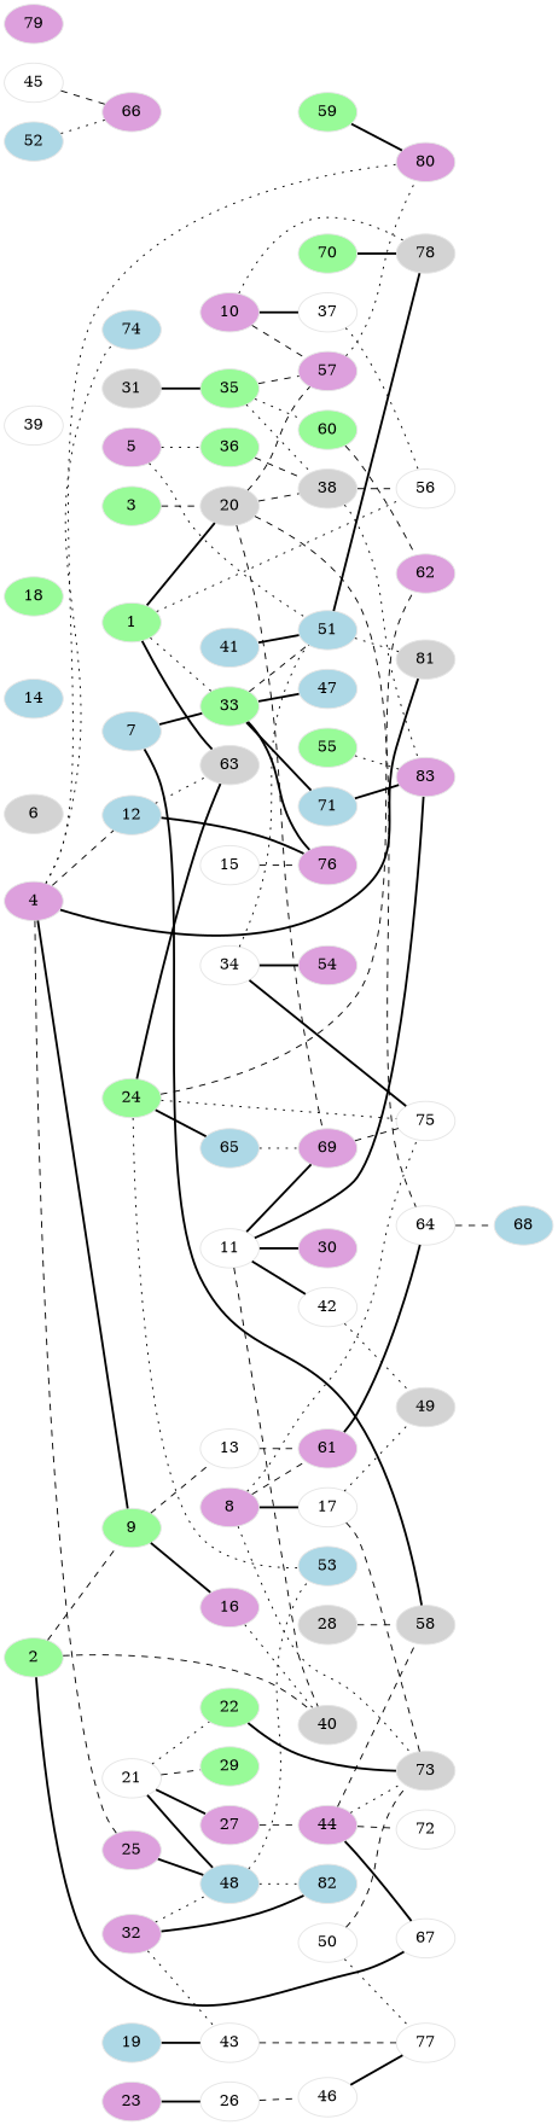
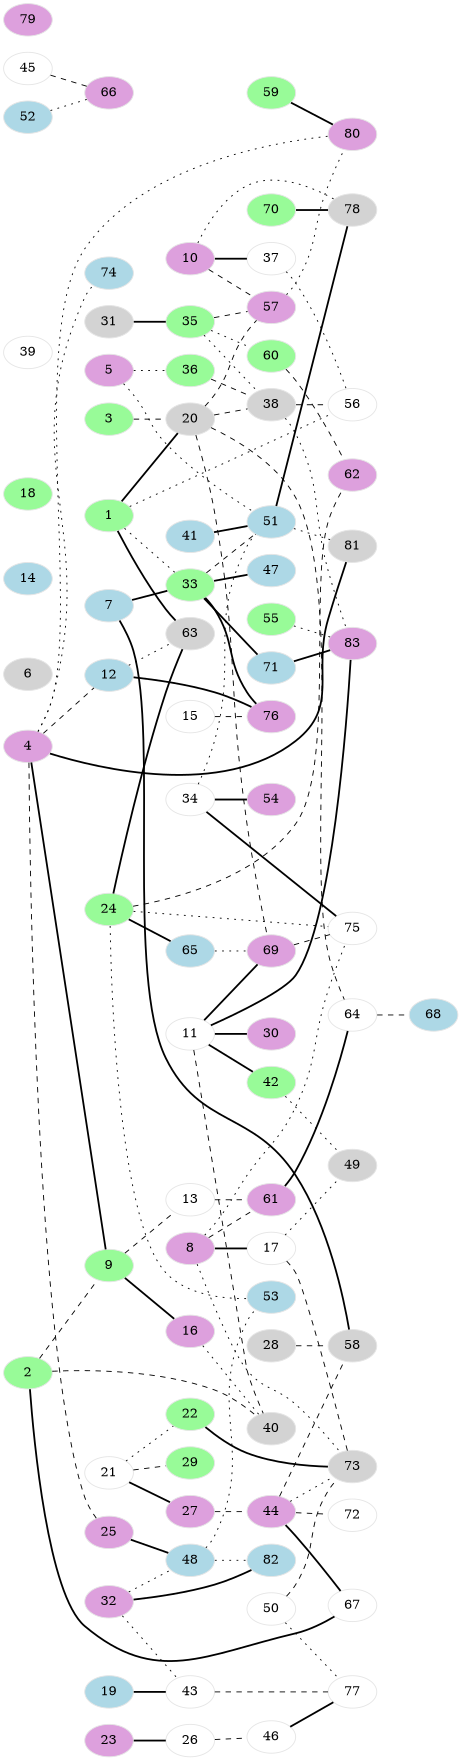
  graph {
    rankdir=LR
    node [color=gray90 fillcolor=plum style=filled]
    edge [style=bold]
    1 [fillcolor=palegreen]
    20 [fillcolor=lightgrey]
    33 [fillcolor=palegreen]
    56 [fillcolor=white]
    63 [fillcolor=lightgrey]
    57
    69
    38 [fillcolor=lightgrey]
    64 [fillcolor=white]
    51 [fillcolor=lightblue]
    76
    47 [fillcolor=lightblue]
    71 [fillcolor=lightblue]
    2 [fillcolor=palegreen]
    9 [fillcolor=palegreen]
    40 [fillcolor=lightgrey]
    67 [fillcolor=white]
    13 [fillcolor=white]
    16
    3 [fillcolor=palegreen]
    4
    12 [fillcolor=lightblue]
    25
    74 [fillcolor=lightblue]
    80
    81 [fillcolor=lightgrey]
    48 [fillcolor=lightblue]
    36 [fillcolor=palegreen]
    5
    78 [fillcolor=lightgrey]
    6 [fillcolor=lightgrey]
    7 [fillcolor=lightblue]
    58 [fillcolor=lightgrey]
    17 [fillcolor=white]
    8
    61
    73 [fillcolor=lightgrey]
    75 [fillcolor=white]
    49 [fillcolor=lightgrey]
    37 [fillcolor=white]
    10
    11 [fillcolor=white]
    30
-   42 [fillcolor=white]
+   42 [fillcolor=palegreen]
    83
    14 [fillcolor=lightblue]
    15 [fillcolor=white]
    18 [fillcolor=palegreen]
    19 [fillcolor=lightblue]
    43 [fillcolor=white]
    77 [fillcolor=white]
    68 [fillcolor=lightblue]
    21 [fillcolor=white]
    22 [fillcolor=palegreen]
    27
    29 [fillcolor=palegreen]
    44
    53 [fillcolor=lightblue]
    82 [fillcolor=lightblue]
    26 [fillcolor=white]
    23
    46 [fillcolor=white]
    24 [fillcolor=palegreen]
    62
    65 [fillcolor=lightblue]
    72 [fillcolor=white]
    28 [fillcolor=lightgrey]
    31 [fillcolor=lightgrey]
    35 [fillcolor=palegreen]
    60 [fillcolor=palegreen]
    32
    34 [fillcolor=white]
    54
    39 [fillcolor=white]
    41 [fillcolor=lightblue]
    45 [fillcolor=white]
    66
    50 [fillcolor=white]
    52 [fillcolor=lightblue]
    55 [fillcolor=palegreen]
    59 [fillcolor=palegreen]
    70 [fillcolor=palegreen]
    79
    1 -- 20
    1 -- 33 [style=dotted]
    1 -- 56 [style=dotted]
    1 -- 63
    20 -- 57 [style=dashed]
    20 -- 69 [style=dashed]
    20 -- 38 [style=dashed]
    20 -- 64 [style=dashed]
    33 -- 51 [style=dashed]
    33 -- 76
    33 -- 47
    33 -- 71
    57 -- 80 [style=dotted]
    69 -- 75 [style=dashed]
    38 -- 56 [style=dashed]
    38 -- 83 [style=dotted]
    64 -- 68 [style=dashed]
    51 -- 81 [style=dotted]
    51 -- 78
    71 -- 83
    2 -- 9 [style=dashed]
    2 -- 40 [style=dashed]
    2 -- 67
    9 -- 13 [style=dashed]
    9 -- 16
    13 -- 61 [style=dashed]
    16 -- 40 [style=dotted]
    3 -- 20 [style=dashed]
    4 -- 9
    4 -- 12 [style=dashed]
    4 -- 25 [style=dashed]
    4 -- 74 [style=dotted]
    4 -- 80 [style=dotted]
    4 -- 81
    12 -- 63 [style=dotted]
    12 -- 76
    25 -- 48
    48 -- 53 [style=dotted]
    48 -- 82 [style=dotted]
    36 -- 38 [style=dashed]
    5 -- 51 [style=dotted]
    5 -- 36 [style=dotted]
    7 -- 33
    7 -- 58
    17 -- 73 [style=dashed]
    17 -- 49 [style=dotted]
    8 -- 17
    8 -- 61 [style=dashed]
    8 -- 73 [style=dotted]
    8 -- 75 [style=dotted]
    61 -- 64
    37 -- 56 [style=dotted]
    10 -- 57 [style=dashed]
    10 -- 78 [style=dotted]
    10 -- 37
    11 -- 69
    11 -- 40 [style=dashed]
    11 -- 30
    11 -- 42
    11 -- 83
    42 -- 49 [style=dotted]
    15 -- 76 [style=dashed]
    19 -- 43
    43 -- 77 [style=dashed]
-   21 -- 48
    21 -- 22 [style=dotted]
    21 -- 27
    21 -- 29 [style=dashed]
    22 -- 73
    27 -- 44 [style=dashed]
    44 -- 67
    44 -- 58 [style=dashed]
    44 -- 73 [style=dotted]
    44 -- 72 [style=dashed]
    26 -- 46 [style=dashed]
    23 -- 26
    46 -- 77
    24 -- 63
    24 -- 75 [style=dotted]
    24 -- 53 [style=dotted]
    24 -- 62 [style=dashed]
    24 -- 65
    65 -- 69 [style=dotted]
    28 -- 58 [style=dashed]
    31 -- 35
    35 -- 57 [style=dashed]
    35 -- 38 [style=dotted]
    35 -- 60 [style=dotted]
    60 -- 62 [style=dashed]
    32 -- 48 [style=dotted]
    32 -- 43 [style=dotted]
    32 -- 82
    34 -- 51 [style=dotted]
    34 -- 75
    34 -- 54
    41 -- 51
    45 -- 66 [style=dashed]
    50 -- 73 [style=dashed]
    50 -- 77 [style=dotted]
    52 -- 66 [style=dotted]
    55 -- 83 [style=dotted]
    59 -- 80
    70 -- 78
  }
